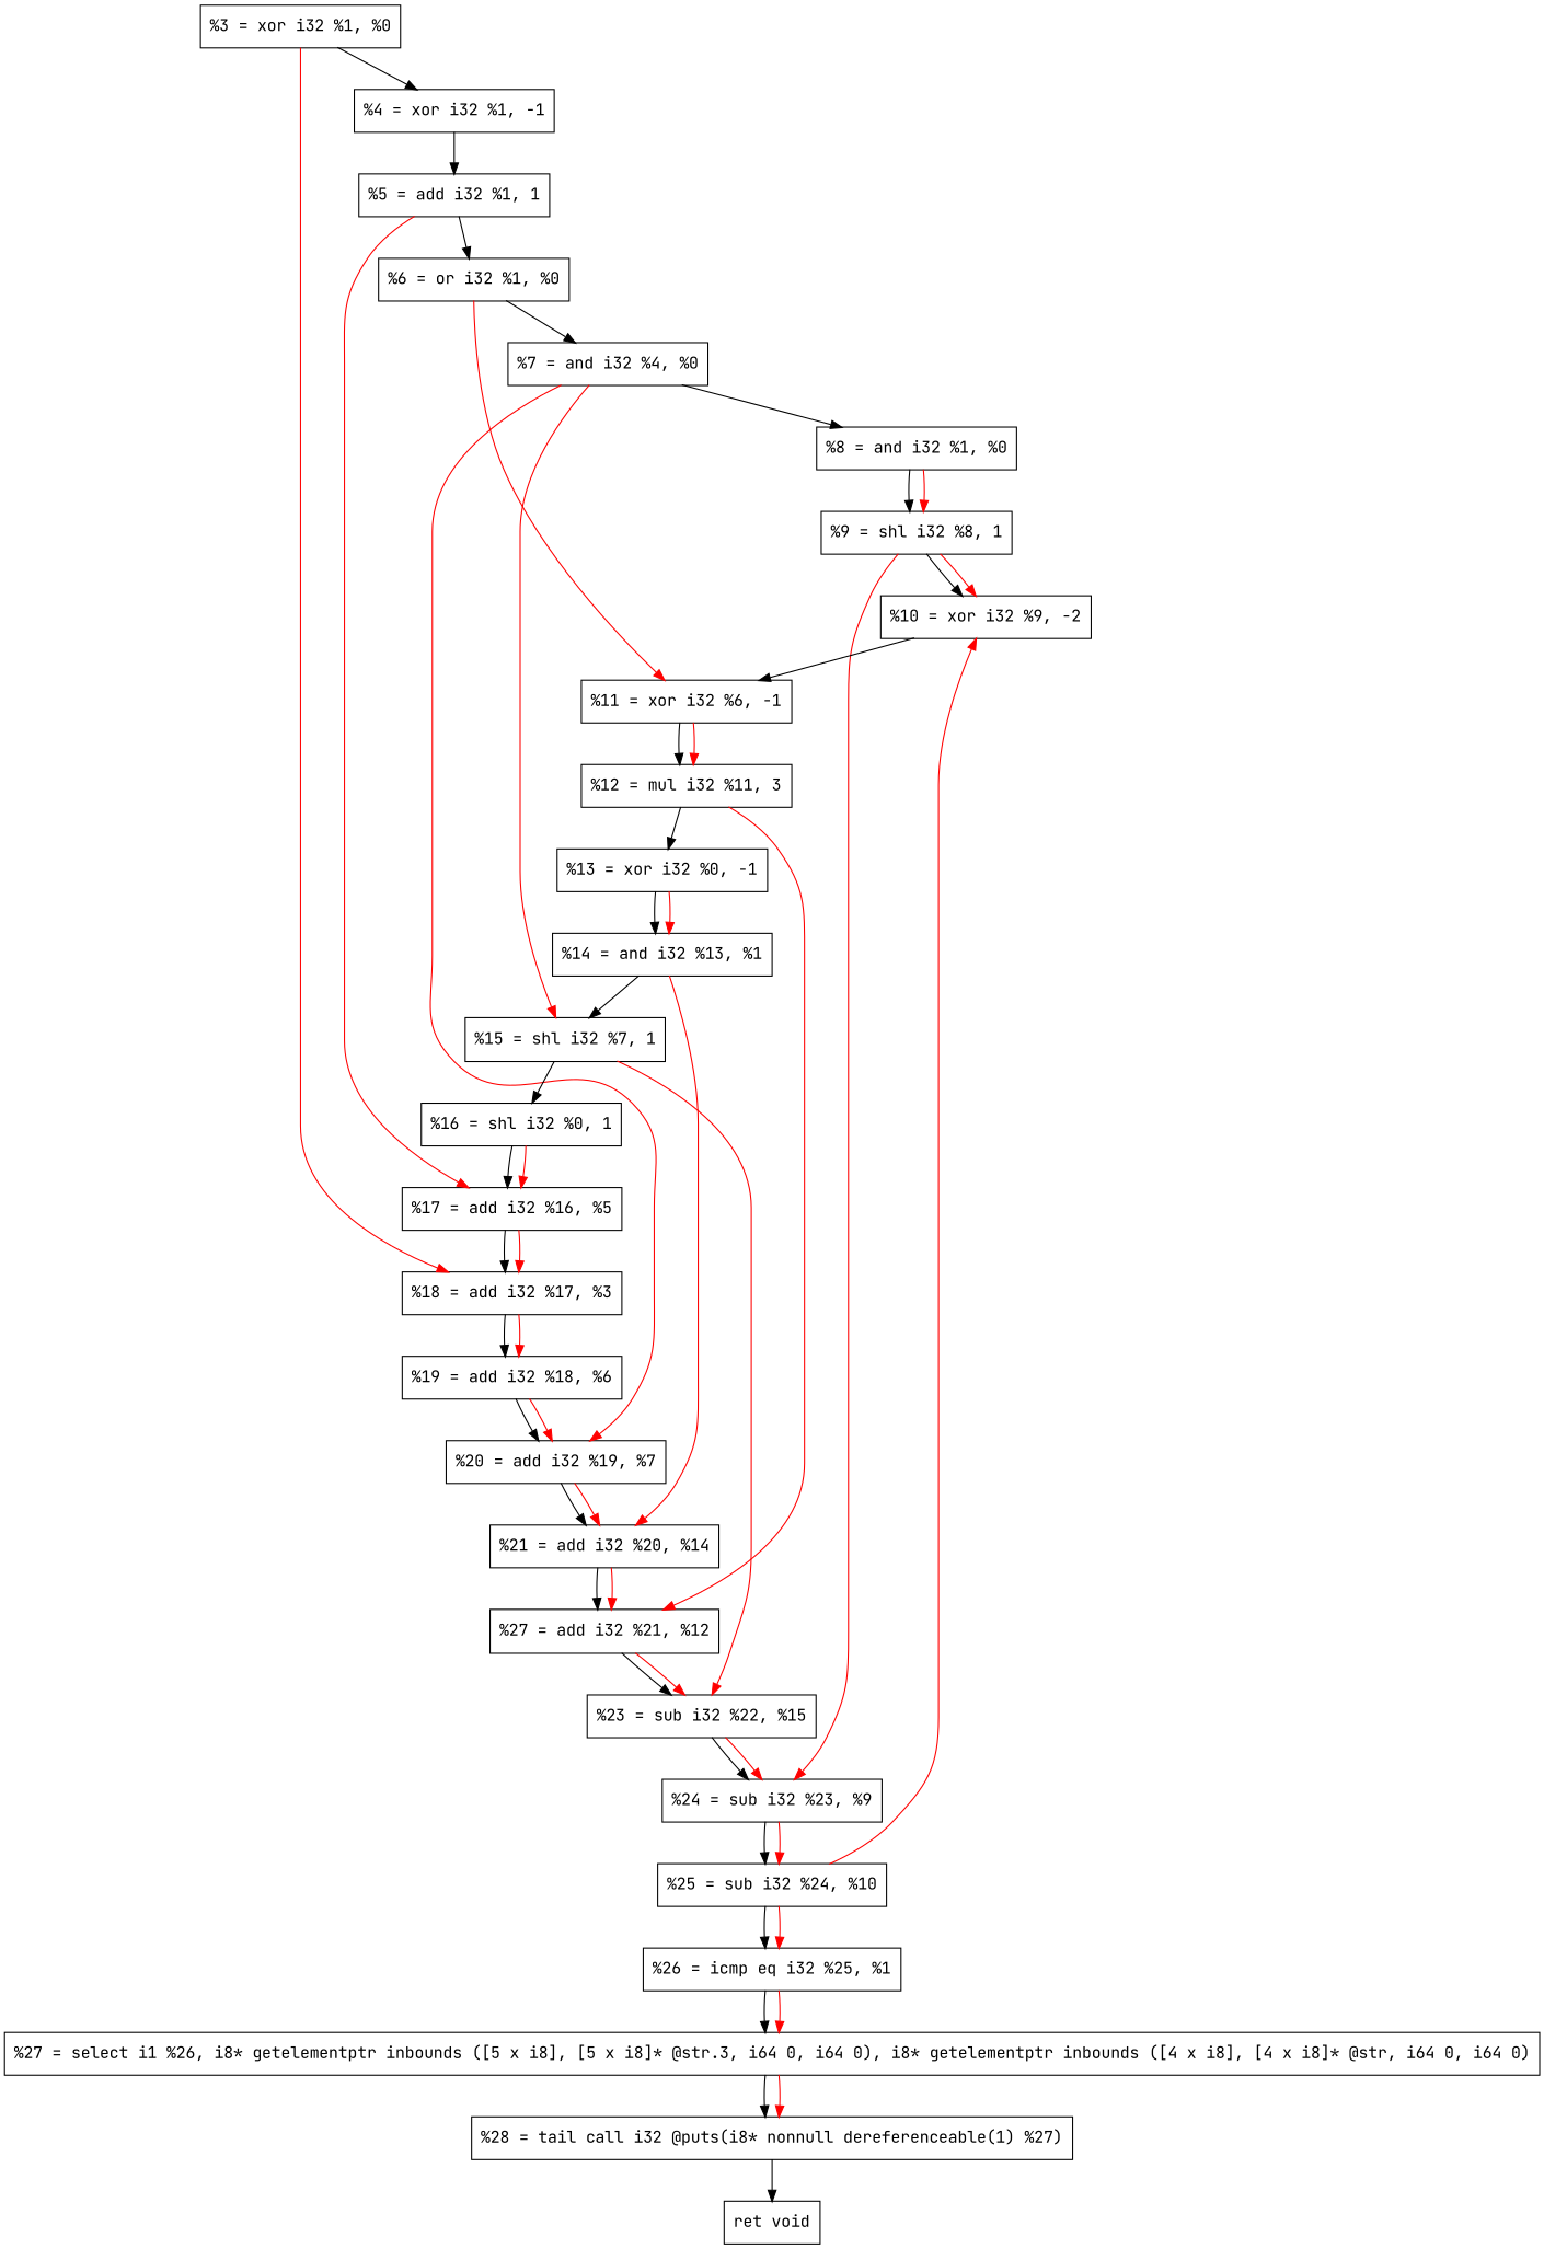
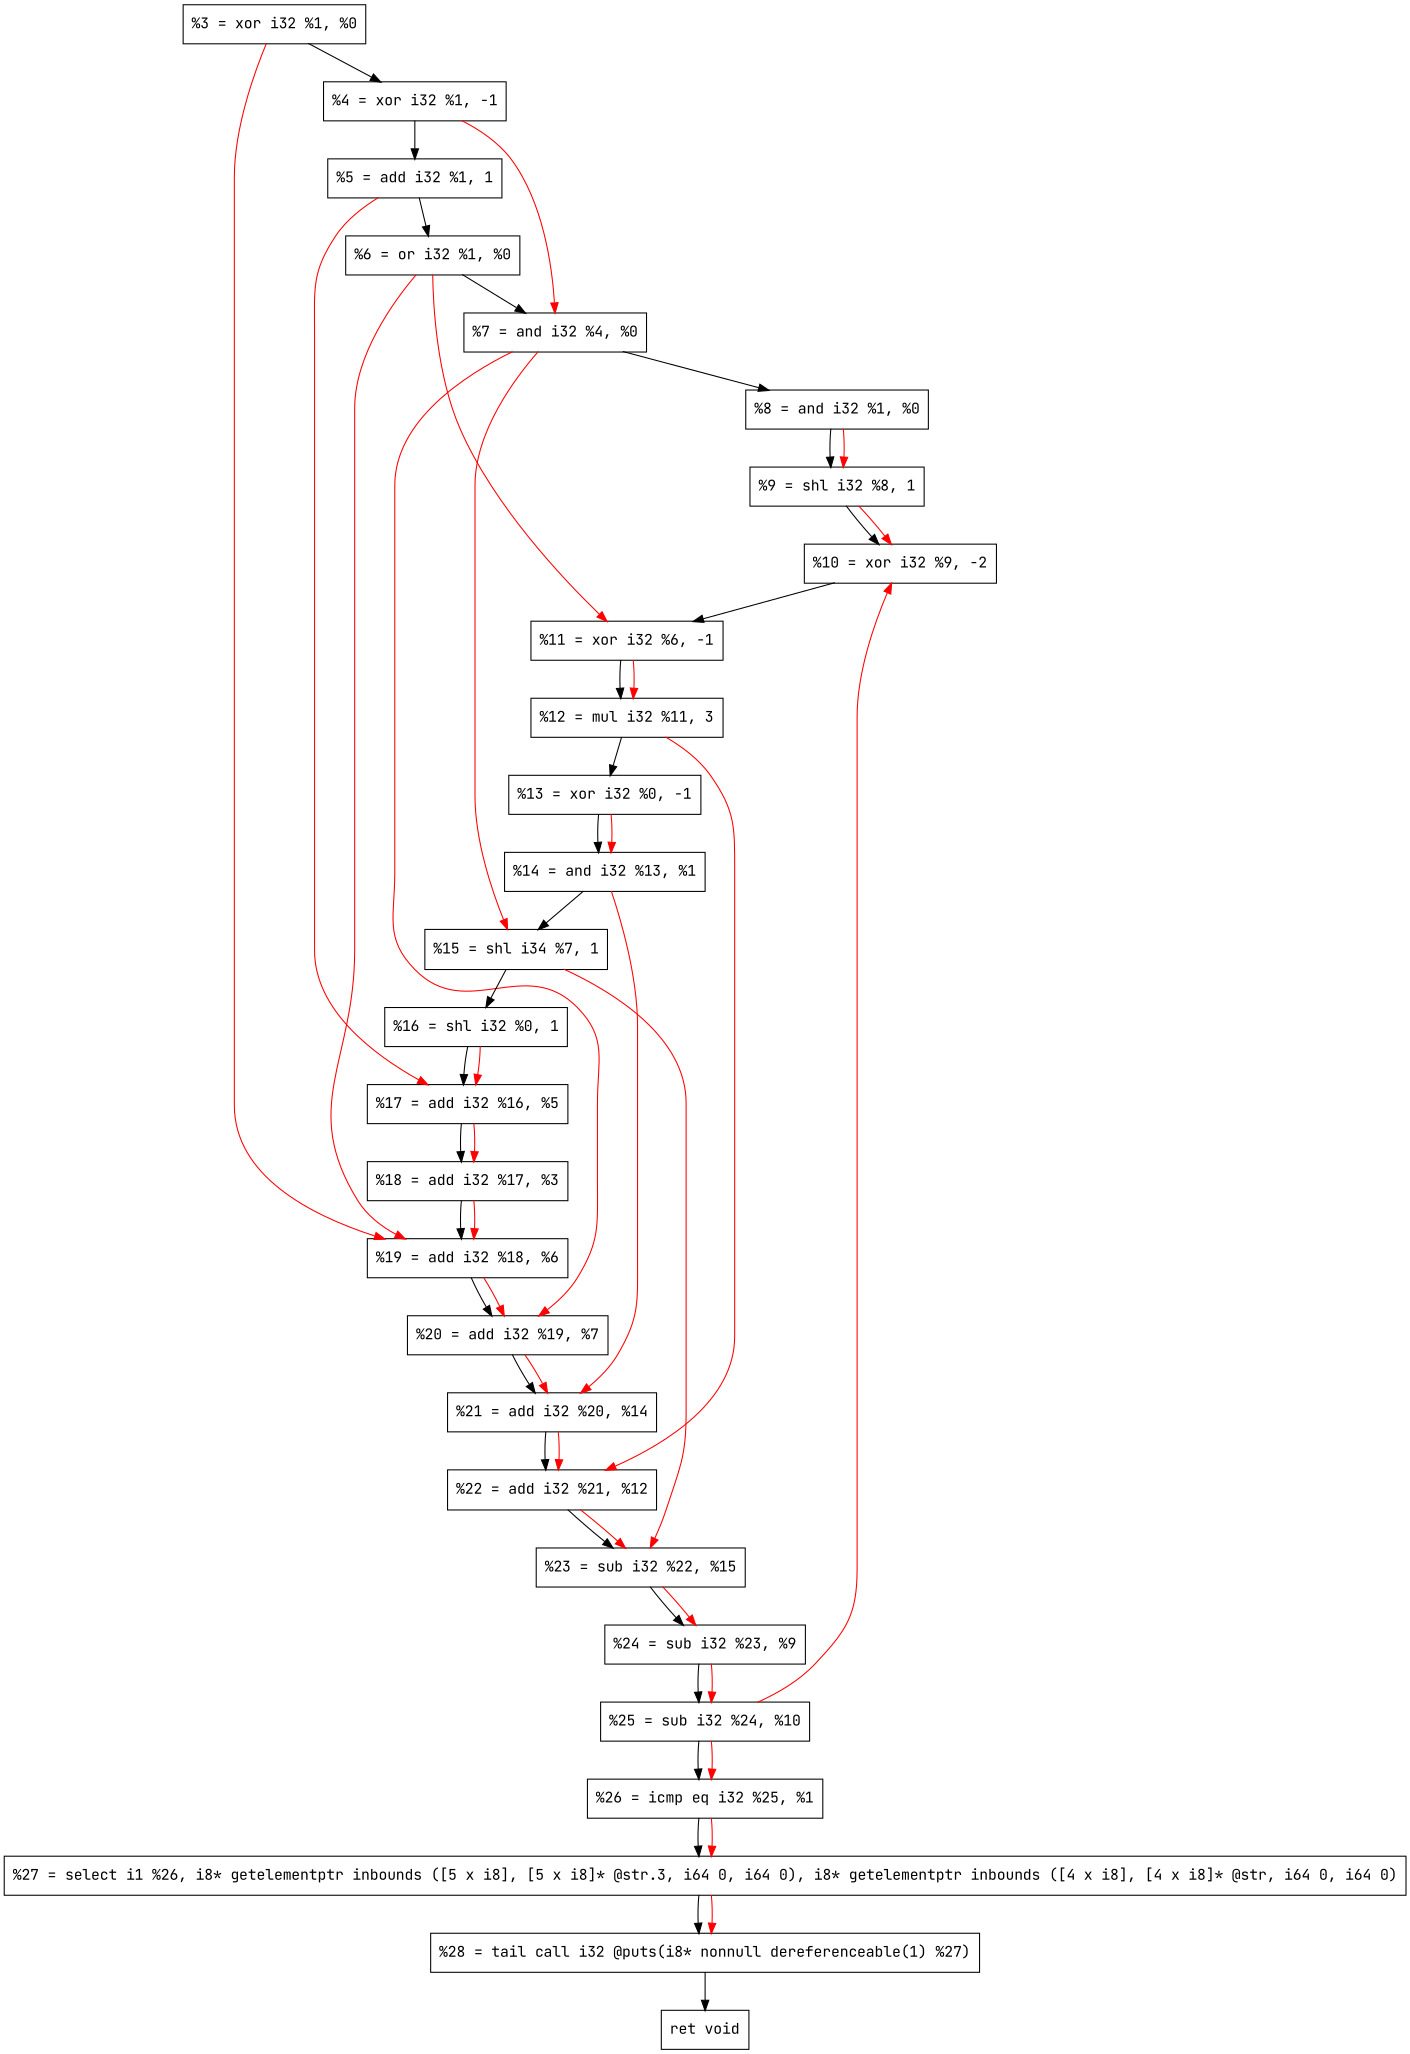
  digraph {
    fontname="JetBrains Mono"
    node [fontname="JetBrains Mono" shape=record]
    edge [fontname="JetBrains Mono" color=red]
    n1 [label="  %3 = xor i32 %1, %0"]
    n2 [label="  %4 = xor i32 %1, -1"]
    n3 [label="  %18 = add i32 %17, %3"]
    n4 [label="  %5 = add i32 %1, 1"]
    n5 [label="  %7 = and i32 %4, %0"]
    n6 [label="  %19 = add i32 %18, %6"]
    n7 [label="  %6 = or i32 %1, %0"]
    n8 [label="  %17 = add i32 %16, %5"]
    n9 [label="  %8 = and i32 %1, %0"]
-   n10 [label="  %15 = shl i32 %7, 1"]
+   n10 [label="%15 = shl i34 %7, 1"]
    n11 [label="  %20 = add i32 %19, %7"]
    n12 [label="  %11 = xor i32 %6, -1"]
    n13 [label="  %12 = mul i32 %11, 3"]
    n14 [label="  %9 = shl i32 %8, 1"]
    n15 [label="  %16 = shl i32 %0, 1"]
    n16 [label="  %23 = sub i32 %22, %15"]
    n17 [label="  %21 = add i32 %20, %14"]
    n18 [label="  %10 = xor i32 %9, -2"]
    n19 [label="  %24 = sub i32 %23, %9"]
    n20 [label="  %25 = sub i32 %24, %10"]
    n21 [label="  %26 = icmp eq i32 %25, %1"]
    n22 [label="  %13 = xor i32 %0, -1"]
-   n23 [label="%27 = add i32 %21, %12"]
+   n23 [label="  %22 = add i32 %21, %12"]
    n24 [label="  %14 = and i32 %13, %1"]
    n25 [label="  %27 = select i1 %26, i8* getelementptr inbounds ([5 x i8], [5 x i8]* @str.3, i64 0, i64 0), i8* getelementptr inbounds ([4 x i8], [4 x i8]* @str, i64 0, i64 0)"]
    n26 [label="  %28 = tail call i32 @puts(i8* nonnull dereferenceable(1) %27)"]
    n27 [label="  ret void"]
    n1 -> n2 [color=""]
-   n1 -> n3
+   n1 -> n6
    n2 -> n4 [color=""]
+   n2 -> n5
    n3 -> n6 [color=""]
    n3 -> n6
    n4 -> n7 [color=""]
    n4 -> n8
    n5 -> n9 [color=""]
    n5 -> n10
    n5 -> n11
    n6 -> n11 [color=""]
    n6 -> n11
    n7 -> n5 [color=""]
+   n7 -> n6
    n7 -> n12
    n8 -> n3 [color=""]
    n8 -> n3
    n9 -> n14 [color=""]
    n9 -> n14
    n10 -> n15 [color=""]
    n10 -> n16
    n11 -> n17 [color=""]
    n11 -> n17
    n12 -> n13 [color=""]
    n12 -> n13
    n13 -> n22 [color=""]
    n13 -> n23
    n14 -> n18 [color=""]
    n14 -> n18
-   n14 -> n19
    n15 -> n8 [color=""]
    n15 -> n8
    n16 -> n19 [color=""]
    n16 -> n19
    n17 -> n23 [color=""]
    n17 -> n23
    n18 -> n12 [color=""]
    n19 -> n20 [color=""]
    n19 -> n20
    n20 -> n18
    n20 -> n21 [color=""]
    n20 -> n21
    n21 -> n25 [color=""]
    n21 -> n25
    n22 -> n24 [color=""]
    n22 -> n24
    n23 -> n16 [color=""]
    n23 -> n16
    n24 -> n10 [color=""]
    n24 -> n17
    n25 -> n26 [color=""]
    n25 -> n26
    n26 -> n27 [color=""]
  }
